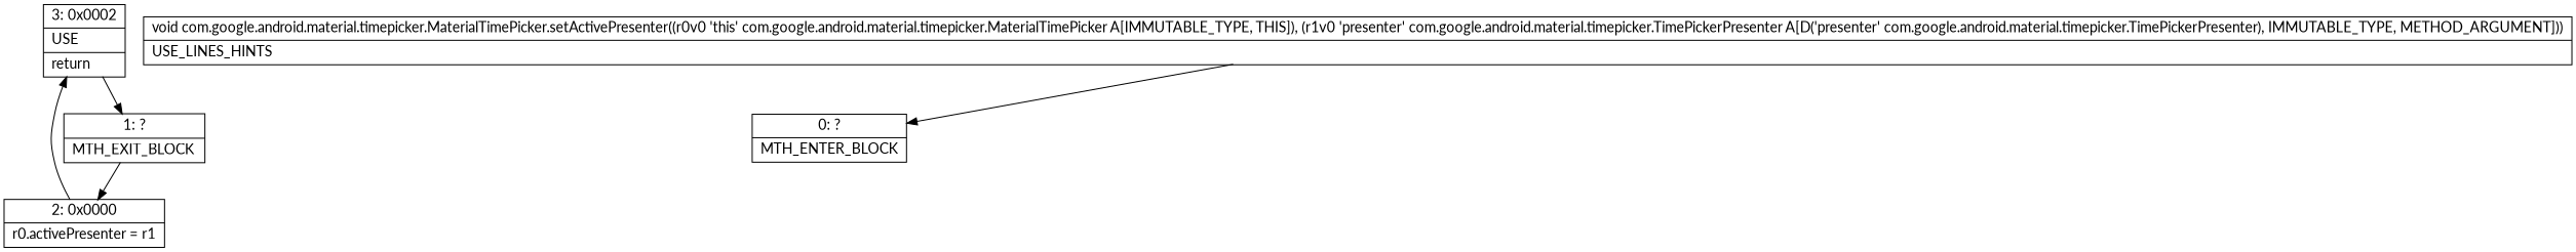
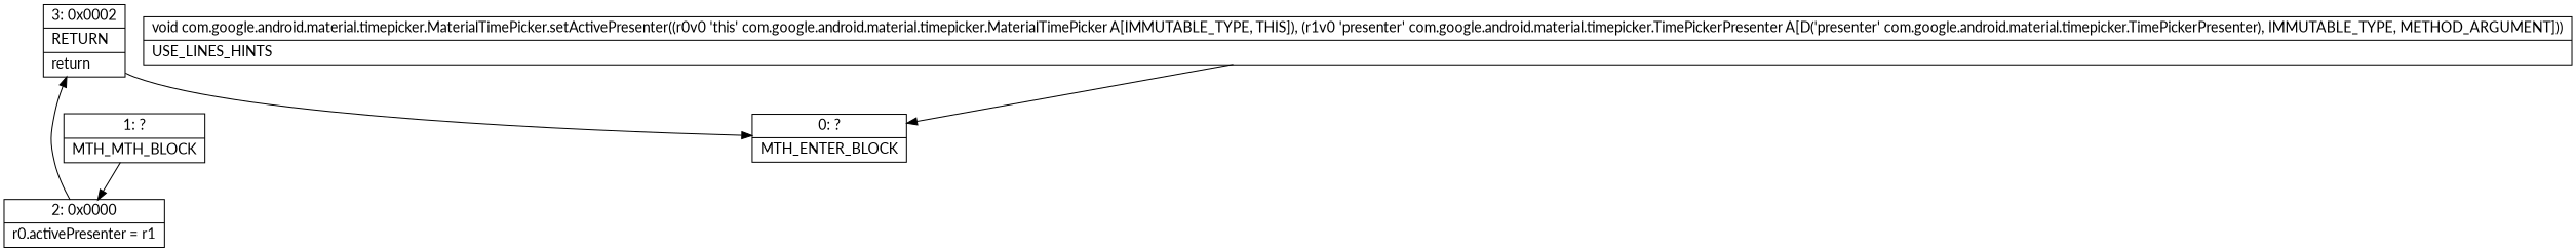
  digraph {
    fontname=Lato
    node [fontname=Lato shape=record]
    edge [fontname=Lato]
    n1 [label="{0\:\ ?|MTH_ENTER_BLOCK\l}"]
    n2 [label="{2\:\ 0x0000|r0.activePresenter = r1\l}"]
-   n3 [label="{3\:\ 0x0002|USE\l|return\l}"]
-   n4 [label="{1\:\ ?|MTH_EXIT_BLOCK\l}"]
+   n3 [label="{3\:\ 0x0002|RETURN\l|return\l}"]
+   n4 [label="{1\:\ ?|MTH_MTH_BLOCK\l}"]
    n5 [label="{void com.google.android.material.timepicker.MaterialTimePicker.setActivePresenter((r0v0 'this' com.google.android.material.timepicker.MaterialTimePicker A[IMMUTABLE_TYPE, THIS]), (r1v0 'presenter' com.google.android.material.timepicker.TimePickerPresenter A[D('presenter' com.google.android.material.timepicker.TimePickerPresenter), IMMUTABLE_TYPE, METHOD_ARGUMENT]))  | USE_LINES_HINTS\l}"]
    n2 -> n3
-   n3 -> n4
+   n3 -> n1
    n4 -> n2
    n5 -> n1
  }
